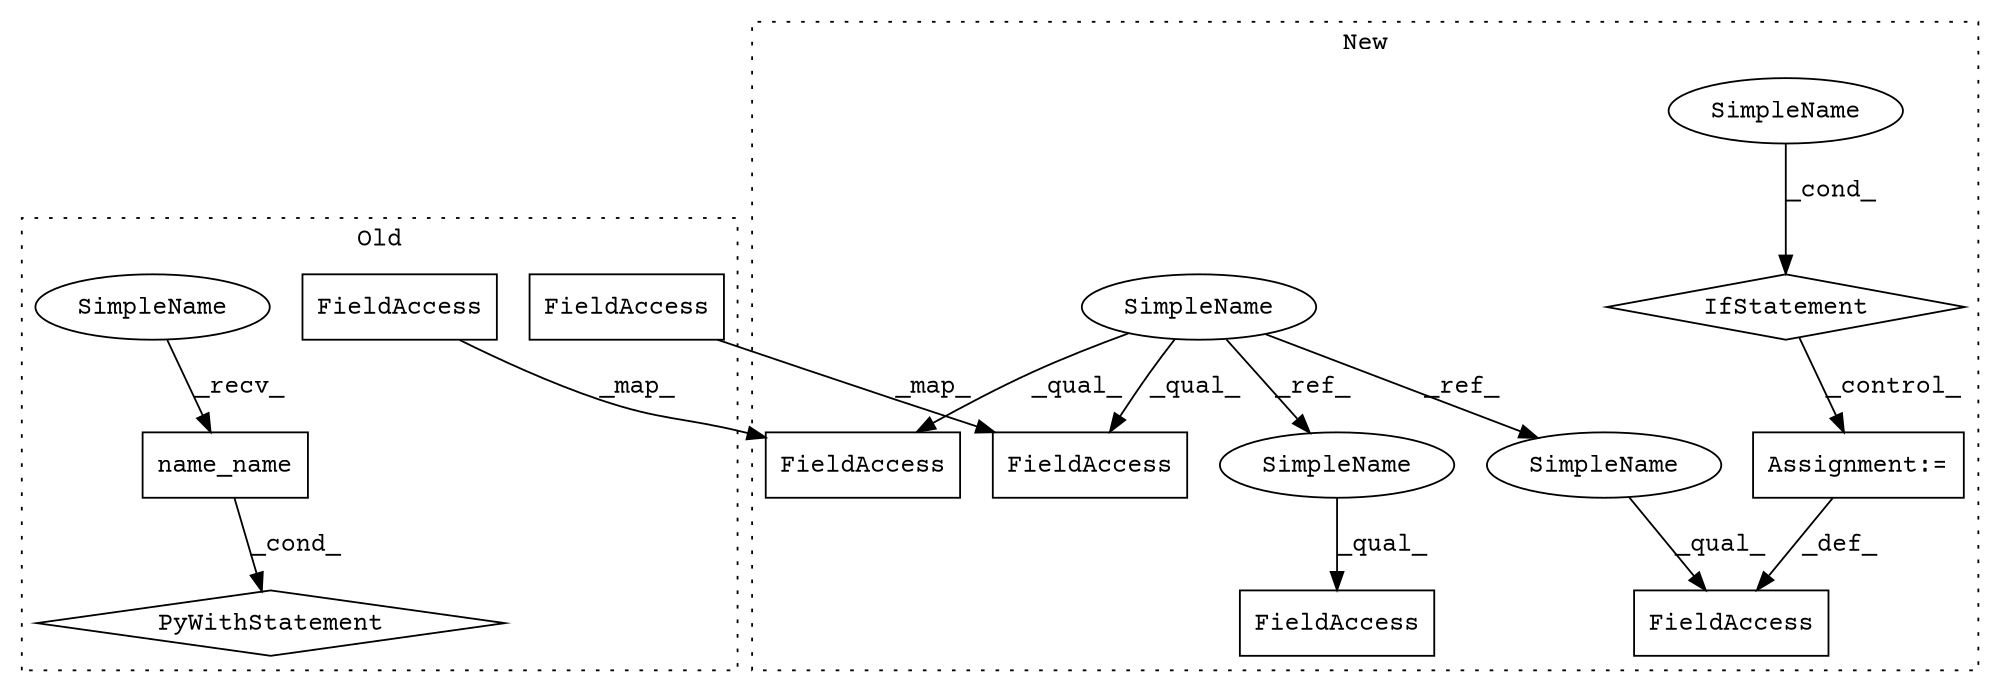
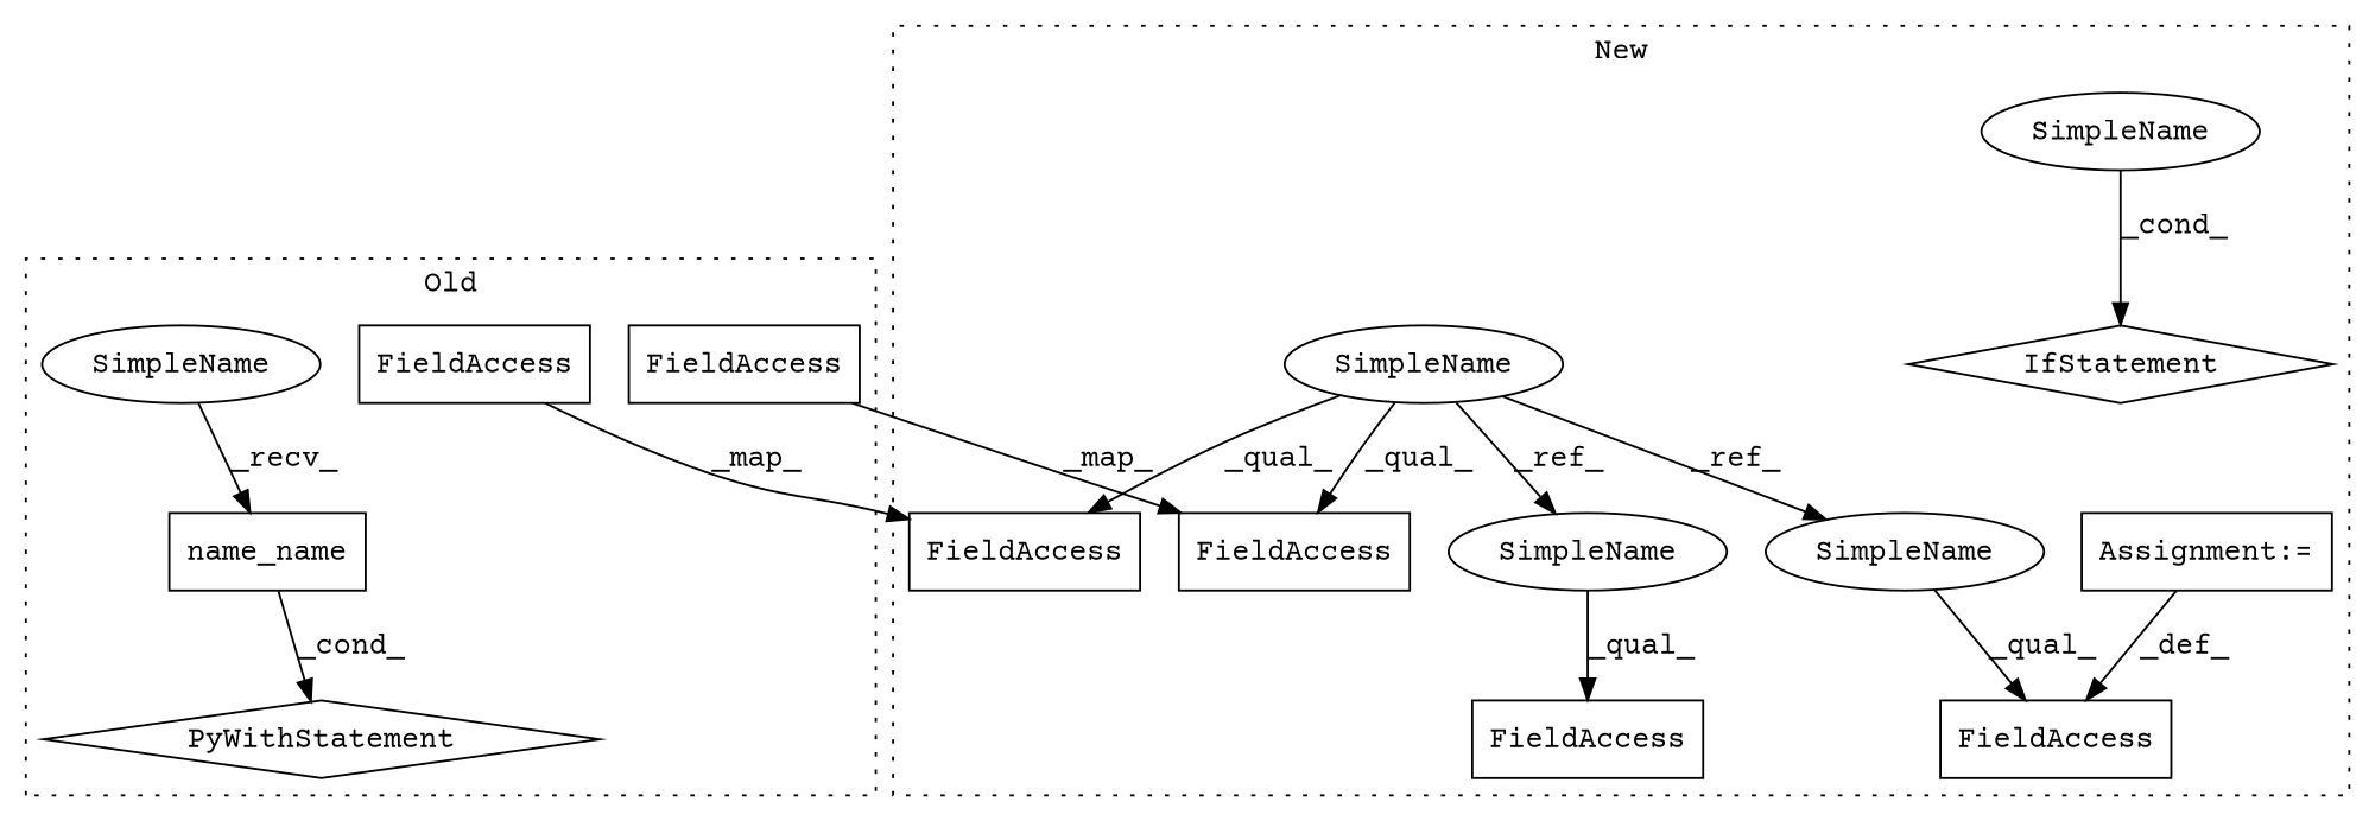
  digraph {
    fontname="Courier Prime"
    node [a=22 fontname="Courier Prime" l=19 s=19647 shape=box]
    edge [fontname="Courier Prime"]
    n1 [a=32 l=12 label=name_name s=12845]
    n2 [a=104 l="10,2" label=PyWithStatement s="12830,12857" shape=diamond]
    n3 [label=FieldAccess s=12867]
    n4 [label=FieldAccess s=13154]
    n5 [a=42 l=4 label=SimpleName s=12840 shape=ellipse]
    n6 [a=25 l="4,2" label=IfStatement s="19574,19637" shape=diamond]
    n7 [a=7 l=1 label="Assignment:=" s=19663]
    n8 [l=16 label=FieldAccess]
    n9 [a=42 l=4 label=SimpleName s=18465 shape=ellipse]
    n10 [l=20 label=FieldAccess s=19382]
    n11 [label=FieldAccess s=18688]
    n12 [label=FieldAccess s=18993]
    n13 [a=42 label=SimpleName shape=ellipse l="" s=""]
    n14 [a=42 l=4 label=SimpleName s=19382 shape=ellipse]
    n15 [a=42 l=4 label=SimpleName shape=ellipse]
    subgraph cluster_1 {
      label=Old
      style=dotted
      n1
      n2
      n3
      n4
      n5
    }
    subgraph cluster_2 {
      label=New
      style=dotted
      n6
      n7
      n8
      n9
      n10
      n11
      n12
      n13
      n14
      n15
    }
    n1 -> n2 [label=_cond_]
    n3 -> n11 [label=_map_]
    n4 -> n12 [label=_map_]
    n5 -> n1 [label=_recv_]
-   n6 -> n7 [label=_control_]
    n7 -> n8 [label=_def_]
    n9 -> n11 [label=_qual_]
    n9 -> n12 [label=_qual_]
    n9 -> n14 [label=_ref_]
    n9 -> n15 [label=_ref_]
    n13 -> n6 [label=_cond_]
    n14 -> n10 [label=_qual_]
    n15 -> n8 [label=_qual_]
  }
